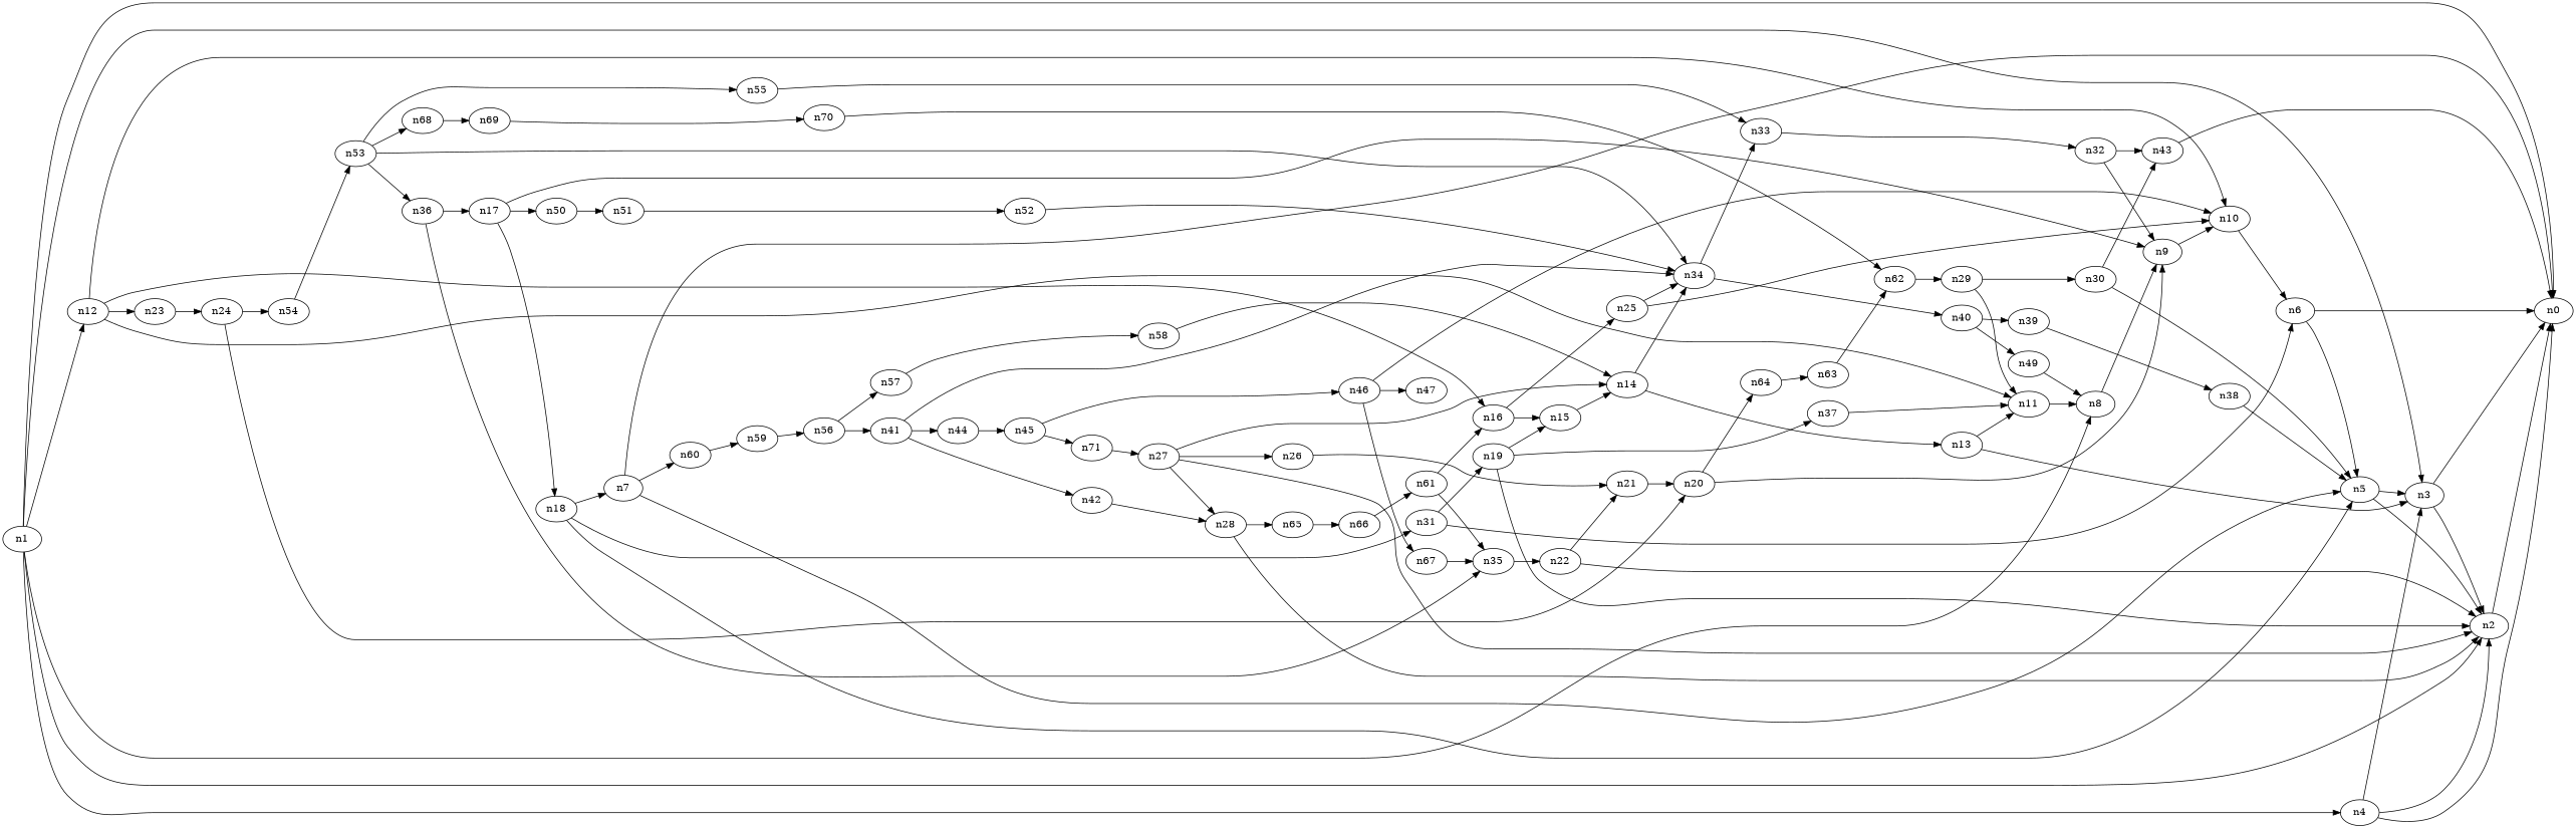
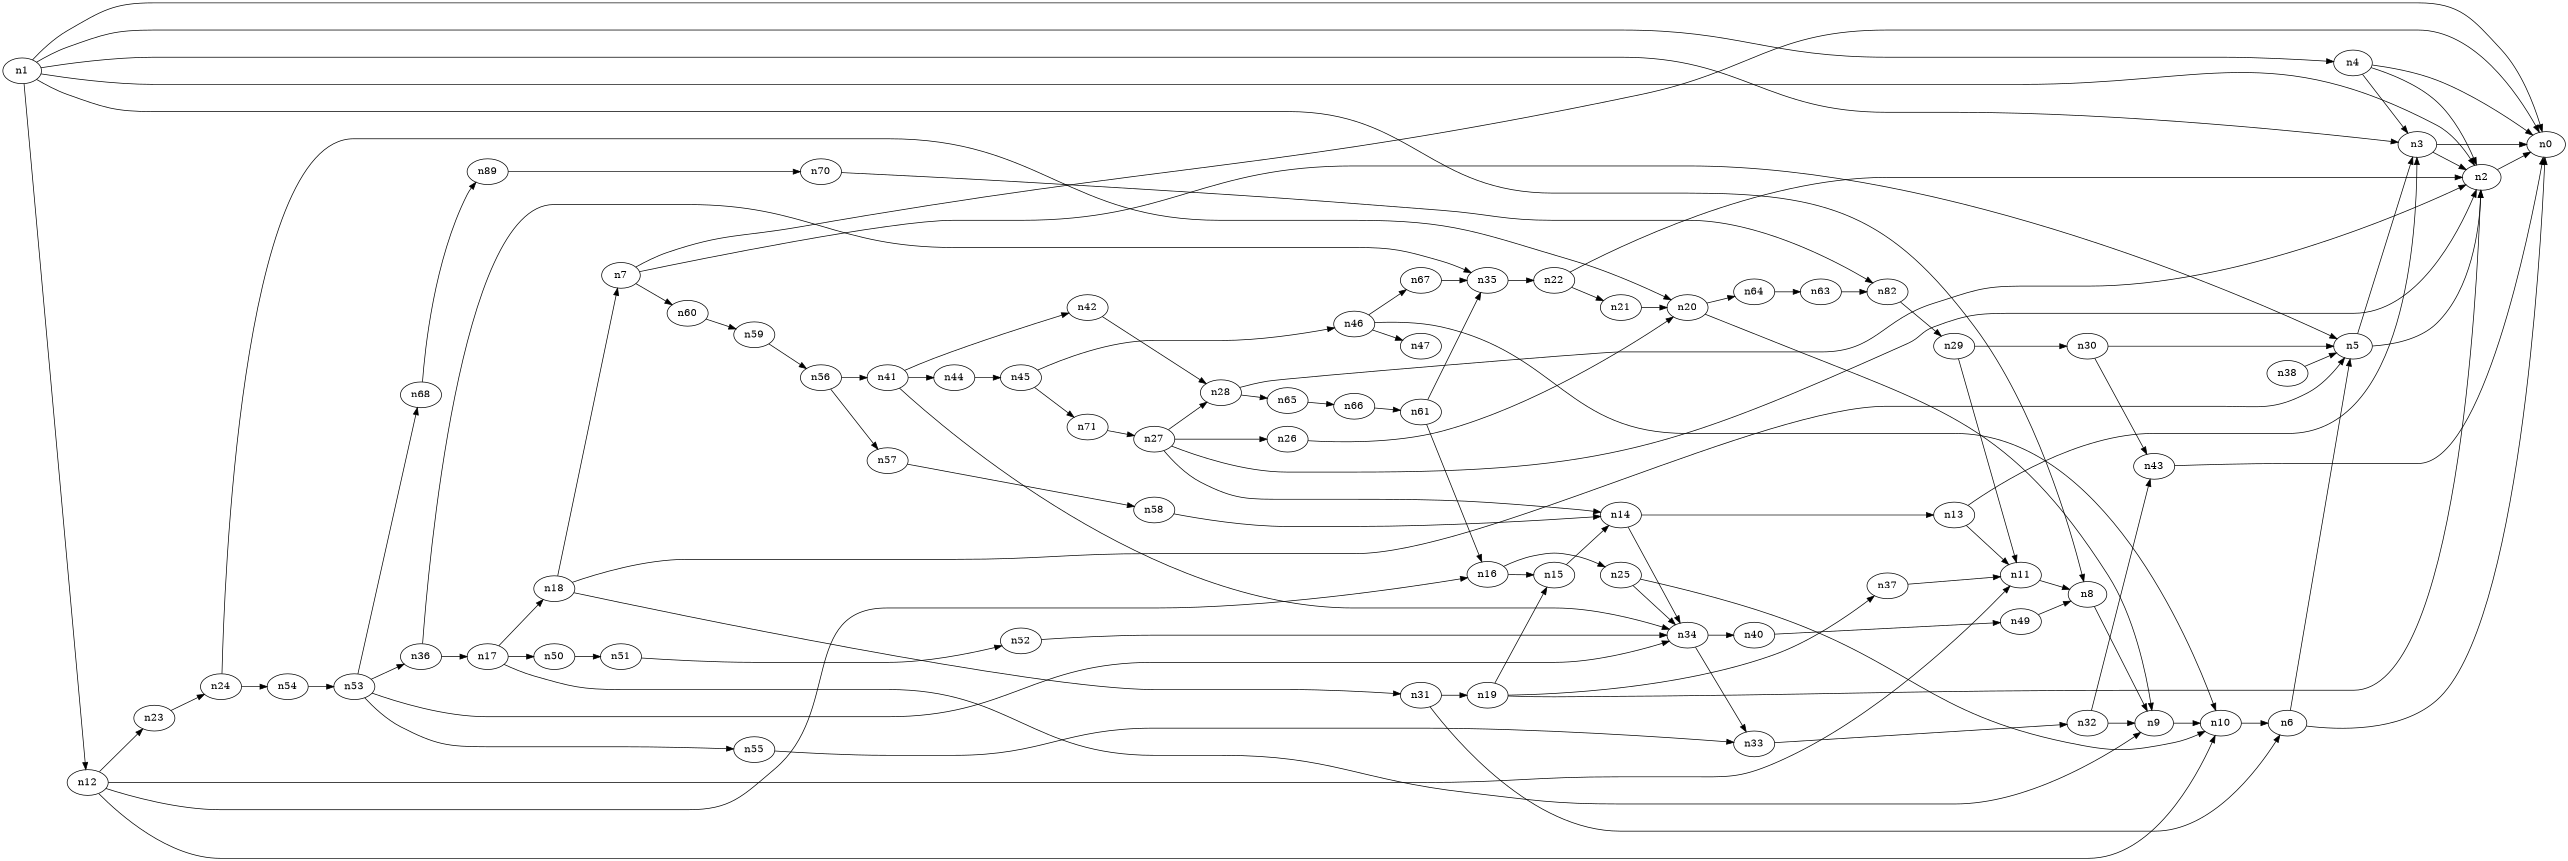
  digraph {
    rankdir=LR
    n1
    n0
    n2
    n3
    n4
    n8
    n12
    n9
    n10
    n11
    n16
    n23
    n6
    n15
    n25
    n24
    n5
    n7
    n60
    n59
    n56
    n14
    n34
    n20
    n54
    n13
    n33
    n40
    n32
-   n39
    n49
    n17
    n18
    n50
    n31
    n51
    n19
    n52
    n37
    n64
    n63
-   n62
+   n62 [label=n82]
    n21
    n22
    n53
    n36
    n55
    n68
    n26
    n27
    n28
    n65
    n66
    n61
    n29
    n30
    n43
    n38
    n35
    n41
    n42
    n44
    n45
    n46
    n71
    n47
    n67
-   n69
+   n69 [label=n89]
    n70
    n57
    n58
    n1 -> n0
    n1 -> n2
    n1 -> n3
    n1 -> n4
    n1 -> n8
    n1 -> n12
    n2 -> n0
    n3 -> n0
    n3 -> n2
    n4 -> n0
    n4 -> n2
    n4 -> n3
    n8 -> n9
    n12 -> n10
    n12 -> n11
    n12 -> n16
    n12 -> n23
    n9 -> n10
    n10 -> n6
    n11 -> n8
    n16 -> n15
    n16 -> n25
    n23 -> n24
    n6 -> n0
    n6 -> n5
    n15 -> n14
    n25 -> n10
    n25 -> n34
    n24 -> n20
    n24 -> n54
    n5 -> n2
    n5 -> n3
    n7 -> n0
    n7 -> n5
    n7 -> n60
    n60 -> n59
    n59 -> n56
    n56 -> n41
    n56 -> n57
    n14 -> n34
    n14 -> n13
    n34 -> n33
    n34 -> n40
    n20 -> n9
    n20 -> n64
    n54 -> n53
    n13 -> n3
    n13 -> n11
    n33 -> n32
-   n40 -> n39
    n40 -> n49
    n32 -> n9
    n32 -> n43
-   n39 -> n38
    n49 -> n8
    n17 -> n9
    n17 -> n18
    n17 -> n50
    n18 -> n5
    n18 -> n7
    n18 -> n31
    n50 -> n51
    n31 -> n6
    n31 -> n19
    n51 -> n52
    n19 -> n2
    n19 -> n15
    n19 -> n37
    n52 -> n34
    n37 -> n11
    n64 -> n63
    n63 -> n62
    n62 -> n29
    n21 -> n20
    n22 -> n2
    n22 -> n21
    n53 -> n34
    n53 -> n36
    n53 -> n55
    n53 -> n68
    n36 -> n17
    n36 -> n35
    n55 -> n33
    n68 -> n69
-   n26 -> n21
+   n26 -> n20
    n27 -> n2
    n27 -> n14
    n27 -> n26
    n27 -> n28
    n28 -> n2
    n28 -> n65
    n65 -> n66
    n66 -> n61
    n61 -> n16
    n61 -> n35
    n29 -> n11
    n29 -> n30
    n30 -> n5
    n30 -> n43
    n43 -> n0
    n38 -> n5
    n35 -> n22
    n41 -> n34
    n41 -> n42
    n41 -> n44
    n42 -> n28
    n44 -> n45
    n45 -> n46
    n45 -> n71
    n46 -> n10
    n46 -> n47
    n46 -> n67
    n71 -> n27
    n67 -> n35
    n69 -> n70
    n70 -> n62
    n57 -> n58
    n58 -> n14
  }
